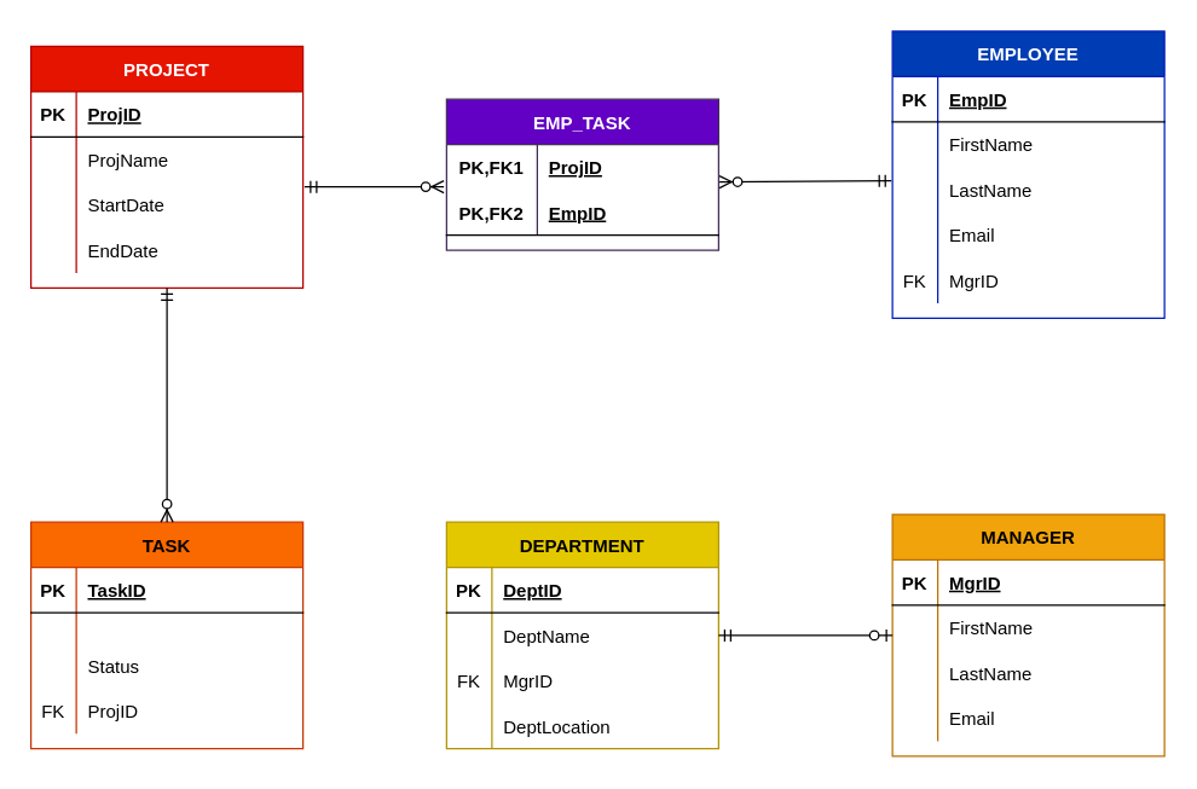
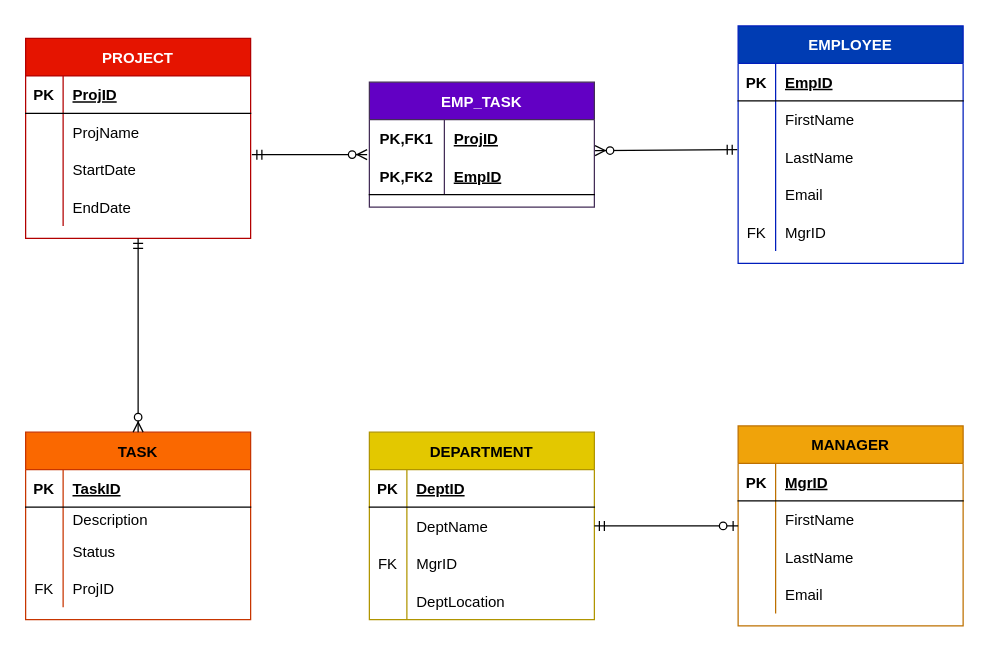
  <mxCell id="0" />
  <mxCell id="1" parent="0" />
  <mxCell id="2" value="DEPARTMENT" style="shape=table;startSize=30;container=1;collapsible=1;childLayout=tableLayout;fixedRows=1;rowLines=0;fontStyle=1;align=center;resizeLast=1;fillColor=#e3c800;strokeColor=#B09500;fontColor=#000000;" vertex="1" parent="1"><mxGeometry x="295" y="345" width="180" height="150" as="geometry" /></mxCell>
  <mxCell id="3" value="" style="shape=partialRectangle;collapsible=0;dropTarget=0;pointerEvents=0;fillColor=none;top=0;left=0;bottom=1;right=0;points=[[0,0.5],[1,0.5]];portConstraint=eastwest;" vertex="1" parent="2"><mxGeometry y="30" width="180" height="30" as="geometry" /></mxCell>
  <mxCell id="4" value="PK" style="shape=partialRectangle;connectable=0;fillColor=none;top=0;left=0;bottom=0;right=0;fontStyle=1;overflow=hidden;" vertex="1" parent="3"><mxGeometry width="30" height="30" as="geometry" /></mxCell>
  <mxCell id="5" value="DeptID" style="shape=partialRectangle;connectable=0;fillColor=none;top=0;left=0;bottom=0;right=0;align=left;spacingLeft=6;fontStyle=5;overflow=hidden;" vertex="1" parent="3"><mxGeometry x="30" width="150" height="30" as="geometry" /></mxCell>
  <mxCell id="6" value="" style="shape=partialRectangle;collapsible=0;dropTarget=0;pointerEvents=0;fillColor=none;top=0;left=0;bottom=0;right=0;points=[[0,0.5],[1,0.5]];portConstraint=eastwest;" vertex="1" parent="2"><mxGeometry y="60" width="180" height="30" as="geometry" /></mxCell>
  <mxCell id="7" value="" style="shape=partialRectangle;connectable=0;fillColor=none;top=0;left=0;bottom=0;right=0;editable=1;overflow=hidden;" vertex="1" parent="6"><mxGeometry width="30" height="30" as="geometry" /></mxCell>
  <mxCell id="8" value="DeptName" style="shape=partialRectangle;connectable=0;fillColor=none;top=0;left=0;bottom=0;right=0;align=left;spacingLeft=6;overflow=hidden;" vertex="1" parent="6"><mxGeometry x="30" width="150" height="30" as="geometry" /></mxCell>
  <mxCell id="9" value="" style="shape=partialRectangle;collapsible=0;dropTarget=0;pointerEvents=0;fillColor=none;top=0;left=0;bottom=0;right=0;points=[[0,0.5],[1,0.5]];portConstraint=eastwest;" vertex="1" parent="2"><mxGeometry y="90" width="180" height="30" as="geometry" /></mxCell>
  <mxCell id="10" value="FK" style="shape=partialRectangle;connectable=0;fillColor=none;top=0;left=0;bottom=0;right=0;fontStyle=0;overflow=hidden;" vertex="1" parent="9"><mxGeometry width="30" height="30" as="geometry" /></mxCell>
  <mxCell id="11" value="MgrID" style="shape=partialRectangle;connectable=0;fillColor=none;top=0;left=0;bottom=0;right=0;align=left;spacingLeft=6;fontStyle=0;overflow=hidden;" vertex="1" parent="9"><mxGeometry x="30" width="150" height="30" as="geometry" /></mxCell>
  <mxCell id="12" value="" style="shape=partialRectangle;collapsible=0;dropTarget=0;pointerEvents=0;fillColor=none;top=0;left=0;bottom=0;right=0;points=[[0,0.5],[1,0.5]];portConstraint=eastwest;" vertex="1" parent="2"><mxGeometry y="120" width="180" height="30" as="geometry" /></mxCell>
  <mxCell id="13" value="" style="shape=partialRectangle;connectable=0;fillColor=none;top=0;left=0;bottom=0;right=0;editable=1;overflow=hidden;" vertex="1" parent="12"><mxGeometry width="30" height="30" as="geometry" /></mxCell>
  <mxCell id="14" value="DeptLocation" style="shape=partialRectangle;connectable=0;fillColor=none;top=0;left=0;bottom=0;right=0;align=left;spacingLeft=6;overflow=hidden;" vertex="1" parent="12"><mxGeometry x="30" width="150" height="30" as="geometry" /></mxCell>
  <mxCell id="15" value="MANAGER" style="shape=table;startSize=30;container=1;collapsible=1;childLayout=tableLayout;fixedRows=1;rowLines=0;fontStyle=1;align=center;resizeLast=1;fillColor=#f0a30a;strokeColor=#BD7000;fontColor=#000000;" vertex="1" parent="1"><mxGeometry x="590" y="340" width="180" height="160" as="geometry" /></mxCell>
  <mxCell id="16" value="" style="shape=partialRectangle;collapsible=0;dropTarget=0;pointerEvents=0;fillColor=none;top=0;left=0;bottom=1;right=0;points=[[0,0.5],[1,0.5]];portConstraint=eastwest;" vertex="1" parent="15"><mxGeometry y="30" width="180" height="30" as="geometry" /></mxCell>
  <mxCell id="17" value="PK" style="shape=partialRectangle;connectable=0;fillColor=none;top=0;left=0;bottom=0;right=0;fontStyle=1;overflow=hidden;" vertex="1" parent="16"><mxGeometry width="30" height="30" as="geometry" /></mxCell>
  <mxCell id="18" value="MgrID" style="shape=partialRectangle;connectable=0;fillColor=none;top=0;left=0;bottom=0;right=0;align=left;spacingLeft=6;fontStyle=5;overflow=hidden;" vertex="1" parent="16"><mxGeometry x="30" width="150" height="30" as="geometry" /></mxCell>
  <mxCell id="19" value="" style="shape=partialRectangle;collapsible=0;dropTarget=0;pointerEvents=0;fillColor=none;top=0;left=0;bottom=0;right=0;points=[[0,0.5],[1,0.5]];portConstraint=eastwest;" vertex="1" parent="15"><mxGeometry y="60" width="180" height="30" as="geometry" /></mxCell>
  <mxCell id="20" value="" style="shape=partialRectangle;connectable=0;fillColor=none;top=0;left=0;bottom=0;right=0;editable=1;overflow=hidden;" vertex="1" parent="19"><mxGeometry width="30" height="30" as="geometry" /></mxCell>
  <mxCell id="21" value="FirstName" style="shape=partialRectangle;connectable=0;fillColor=none;top=0;left=0;bottom=0;right=0;align=left;spacingLeft=6;overflow=hidden;" vertex="1" parent="19"><mxGeometry x="30" width="150" height="30" as="geometry" /></mxCell>
  <mxCell id="22" value="" style="shape=partialRectangle;collapsible=0;dropTarget=0;pointerEvents=0;fillColor=none;top=0;left=0;bottom=0;right=0;points=[[0,0.5],[1,0.5]];portConstraint=eastwest;" vertex="1" parent="15"><mxGeometry y="90" width="180" height="30" as="geometry" /></mxCell>
  <mxCell id="23" value="" style="shape=partialRectangle;connectable=0;fillColor=none;top=0;left=0;bottom=0;right=0;editable=1;overflow=hidden;" vertex="1" parent="22"><mxGeometry width="30" height="30" as="geometry" /></mxCell>
  <mxCell id="24" value="LastName    " style="shape=partialRectangle;connectable=0;fillColor=none;top=0;left=0;bottom=0;right=0;align=left;spacingLeft=6;overflow=hidden;" vertex="1" parent="22"><mxGeometry x="30" width="150" height="30" as="geometry" /></mxCell>
  <mxCell id="25" value="" style="shape=partialRectangle;collapsible=0;dropTarget=0;pointerEvents=0;fillColor=none;top=0;left=0;bottom=0;right=0;points=[[0,0.5],[1,0.5]];portConstraint=eastwest;" vertex="1" parent="15"><mxGeometry y="120" width="180" height="30" as="geometry" /></mxCell>
  <mxCell id="26" value="" style="shape=partialRectangle;connectable=0;fillColor=none;top=0;left=0;bottom=0;right=0;editable=1;overflow=hidden;" vertex="1" parent="25"><mxGeometry width="30" height="30" as="geometry" /></mxCell>
  <mxCell id="27" value="Email" style="shape=partialRectangle;connectable=0;fillColor=none;top=0;left=0;bottom=0;right=0;align=left;spacingLeft=6;overflow=hidden;" vertex="1" parent="25"><mxGeometry x="30" width="150" height="30" as="geometry" /></mxCell>
  <mxCell id="28" value="EMPLOYEE" style="shape=table;startSize=30;container=1;collapsible=1;childLayout=tableLayout;fixedRows=1;rowLines=0;fontStyle=1;align=center;resizeLast=1;strokeColor=#001DBC;fontColor=#ffffff;fillColor=#003CB3;" vertex="1" parent="1"><mxGeometry x="590" y="20" width="180" height="190" as="geometry" /></mxCell>
  <mxCell id="29" value="" style="shape=partialRectangle;collapsible=0;dropTarget=0;pointerEvents=0;fillColor=none;top=0;left=0;bottom=1;right=0;points=[[0,0.5],[1,0.5]];portConstraint=eastwest;" vertex="1" parent="28"><mxGeometry y="30" width="180" height="30" as="geometry" /></mxCell>
  <mxCell id="30" value="PK" style="shape=partialRectangle;connectable=0;fillColor=none;top=0;left=0;bottom=0;right=0;fontStyle=1;overflow=hidden;" vertex="1" parent="29"><mxGeometry width="30" height="30" as="geometry" /></mxCell>
  <mxCell id="31" value="EmpID" style="shape=partialRectangle;connectable=0;fillColor=none;top=0;left=0;bottom=0;right=0;align=left;spacingLeft=6;fontStyle=5;overflow=hidden;" vertex="1" parent="29"><mxGeometry x="30" width="150" height="30" as="geometry" /></mxCell>
  <mxCell id="32" value="" style="shape=partialRectangle;collapsible=0;dropTarget=0;pointerEvents=0;fillColor=none;top=0;left=0;bottom=0;right=0;points=[[0,0.5],[1,0.5]];portConstraint=eastwest;" vertex="1" parent="28"><mxGeometry y="60" width="180" height="30" as="geometry" /></mxCell>
  <mxCell id="33" value="" style="shape=partialRectangle;connectable=0;fillColor=none;top=0;left=0;bottom=0;right=0;editable=1;overflow=hidden;" vertex="1" parent="32"><mxGeometry width="30" height="30" as="geometry" /></mxCell>
  <mxCell id="34" value="FirstName    " style="shape=partialRectangle;connectable=0;fillColor=none;top=0;left=0;bottom=0;right=0;align=left;spacingLeft=6;overflow=hidden;" vertex="1" parent="32"><mxGeometry x="30" width="150" height="30" as="geometry" /></mxCell>
  <mxCell id="35" value="" style="shape=partialRectangle;collapsible=0;dropTarget=0;pointerEvents=0;fillColor=none;top=0;left=0;bottom=0;right=0;points=[[0,0.5],[1,0.5]];portConstraint=eastwest;" vertex="1" parent="28"><mxGeometry y="90" width="180" height="30" as="geometry" /></mxCell>
  <mxCell id="36" value="" style="shape=partialRectangle;connectable=0;fillColor=none;top=0;left=0;bottom=0;right=0;editable=1;overflow=hidden;" vertex="1" parent="35"><mxGeometry width="30" height="30" as="geometry" /></mxCell>
  <mxCell id="37" value="LastName" style="shape=partialRectangle;connectable=0;fillColor=none;top=0;left=0;bottom=0;right=0;align=left;spacingLeft=6;overflow=hidden;" vertex="1" parent="35"><mxGeometry x="30" width="150" height="30" as="geometry" /></mxCell>
  <mxCell id="38" value="" style="shape=partialRectangle;collapsible=0;dropTarget=0;pointerEvents=0;fillColor=none;top=0;left=0;bottom=0;right=0;points=[[0,0.5],[1,0.5]];portConstraint=eastwest;" vertex="1" parent="28"><mxGeometry y="120" width="180" height="30" as="geometry" /></mxCell>
  <mxCell id="39" value="" style="shape=partialRectangle;connectable=0;fillColor=none;top=0;left=0;bottom=0;right=0;editable=1;overflow=hidden;" vertex="1" parent="38"><mxGeometry width="30" height="30" as="geometry" /></mxCell>
  <mxCell id="40" value="Email" style="shape=partialRectangle;connectable=0;fillColor=none;top=0;left=0;bottom=0;right=0;align=left;spacingLeft=6;overflow=hidden;" vertex="1" parent="38"><mxGeometry x="30" width="150" height="30" as="geometry" /></mxCell>
  <mxCell id="41" value="" style="shape=partialRectangle;collapsible=0;dropTarget=0;pointerEvents=0;fillColor=none;top=0;left=0;bottom=0;right=0;points=[[0,0.5],[1,0.5]];portConstraint=eastwest;" vertex="1" parent="28"><mxGeometry y="150" width="180" height="30" as="geometry" /></mxCell>
  <mxCell id="42" value="FK" style="shape=partialRectangle;connectable=0;fillColor=none;top=0;left=0;bottom=0;right=0;fontStyle=0;overflow=hidden;" vertex="1" parent="41"><mxGeometry width="30" height="30" as="geometry" /></mxCell>
  <mxCell id="43" value="MgrID" style="shape=partialRectangle;connectable=0;fillColor=none;top=0;left=0;bottom=0;right=0;align=left;spacingLeft=6;fontStyle=0;overflow=hidden;" vertex="1" parent="41"><mxGeometry x="30" width="150" height="30" as="geometry" /></mxCell>
  <mxCell id="44" value="PROJECT" style="shape=table;startSize=30;container=1;collapsible=1;childLayout=tableLayout;fixedRows=1;rowLines=0;fontStyle=1;align=center;resizeLast=1;fillColor=#e51400;strokeColor=#B20000;fontColor=#ffffff;" vertex="1" parent="1"><mxGeometry x="20" y="30" width="180" height="160" as="geometry" /></mxCell>
  <mxCell id="45" value="" style="shape=partialRectangle;collapsible=0;dropTarget=0;pointerEvents=0;fillColor=none;top=0;left=0;bottom=1;right=0;points=[[0,0.5],[1,0.5]];portConstraint=eastwest;" vertex="1" parent="44"><mxGeometry y="30" width="180" height="30" as="geometry" /></mxCell>
  <mxCell id="46" value="PK" style="shape=partialRectangle;connectable=0;fillColor=none;top=0;left=0;bottom=0;right=0;fontStyle=1;overflow=hidden;" vertex="1" parent="45"><mxGeometry width="30" height="30" as="geometry" /></mxCell>
  <mxCell id="47" value="ProjID" style="shape=partialRectangle;connectable=0;fillColor=none;top=0;left=0;bottom=0;right=0;align=left;spacingLeft=6;fontStyle=5;overflow=hidden;" vertex="1" parent="45"><mxGeometry x="30" width="150" height="30" as="geometry" /></mxCell>
  <mxCell id="48" value="" style="shape=partialRectangle;collapsible=0;dropTarget=0;pointerEvents=0;fillColor=none;top=0;left=0;bottom=0;right=0;points=[[0,0.5],[1,0.5]];portConstraint=eastwest;" vertex="1" parent="44"><mxGeometry y="60" width="180" height="30" as="geometry" /></mxCell>
  <mxCell id="49" value="" style="shape=partialRectangle;connectable=0;fillColor=none;top=0;left=0;bottom=0;right=0;editable=1;overflow=hidden;" vertex="1" parent="48"><mxGeometry width="30" height="30" as="geometry" /></mxCell>
  <mxCell id="50" value="ProjName    " style="shape=partialRectangle;connectable=0;fillColor=none;top=0;left=0;bottom=0;right=0;align=left;spacingLeft=6;overflow=hidden;" vertex="1" parent="48"><mxGeometry x="30" width="150" height="30" as="geometry" /></mxCell>
  <mxCell id="51" value="" style="shape=partialRectangle;collapsible=0;dropTarget=0;pointerEvents=0;fillColor=none;top=0;left=0;bottom=0;right=0;points=[[0,0.5],[1,0.5]];portConstraint=eastwest;" vertex="1" parent="44"><mxGeometry y="90" width="180" height="30" as="geometry" /></mxCell>
  <mxCell id="52" value="" style="shape=partialRectangle;connectable=0;fillColor=none;top=0;left=0;bottom=0;right=0;editable=1;overflow=hidden;" vertex="1" parent="51"><mxGeometry width="30" height="30" as="geometry" /></mxCell>
  <mxCell id="53" value="StartDate" style="shape=partialRectangle;connectable=0;fillColor=none;top=0;left=0;bottom=0;right=0;align=left;spacingLeft=6;overflow=hidden;" vertex="1" parent="51"><mxGeometry x="30" width="150" height="30" as="geometry" /></mxCell>
  <mxCell id="54" style="shape=partialRectangle;collapsible=0;dropTarget=0;pointerEvents=0;fillColor=none;top=0;left=0;bottom=0;right=0;points=[[0,0.5],[1,0.5]];portConstraint=eastwest;" vertex="1" parent="44"><mxGeometry y="120" width="180" height="30" as="geometry" /></mxCell>
  <mxCell id="55" style="shape=partialRectangle;connectable=0;fillColor=none;top=0;left=0;bottom=0;right=0;editable=1;overflow=hidden;" vertex="1" parent="54"><mxGeometry width="30" height="30" as="geometry" /></mxCell>
  <mxCell id="56" value="EndDate" style="shape=partialRectangle;connectable=0;fillColor=none;top=0;left=0;bottom=0;right=0;align=left;spacingLeft=6;overflow=hidden;" vertex="1" parent="54"><mxGeometry x="30" width="150" height="30" as="geometry" /></mxCell>
  <mxCell id="57" value="TASK" style="shape=table;startSize=30;container=1;collapsible=1;childLayout=tableLayout;fixedRows=1;rowLines=0;fontStyle=1;align=center;resizeLast=1;fillColor=#fa6800;strokeColor=#C73500;fontColor=#000000;" vertex="1" parent="1"><mxGeometry x="20" y="345" width="180" height="150" as="geometry" /></mxCell>
  <mxCell id="58" value="" style="shape=partialRectangle;collapsible=0;dropTarget=0;pointerEvents=0;fillColor=none;top=0;left=0;bottom=1;right=0;points=[[0,0.5],[1,0.5]];portConstraint=eastwest;" vertex="1" parent="57"><mxGeometry y="30" width="180" height="30" as="geometry" /></mxCell>
  <mxCell id="59" value="PK" style="shape=partialRectangle;connectable=0;fillColor=none;top=0;left=0;bottom=0;right=0;fontStyle=1;overflow=hidden;" vertex="1" parent="58"><mxGeometry width="30" height="30" as="geometry" /></mxCell>
  <mxCell id="60" value="TaskID" style="shape=partialRectangle;connectable=0;fillColor=none;top=0;left=0;bottom=0;right=0;align=left;spacingLeft=6;fontStyle=5;overflow=hidden;" vertex="1" parent="58"><mxGeometry x="30" width="150" height="30" as="geometry" /></mxCell>
  <mxCell id="61" value="" style="shape=partialRectangle;collapsible=0;dropTarget=0;pointerEvents=0;fillColor=none;top=0;left=0;bottom=0;right=0;points=[[0,0.5],[1,0.5]];portConstraint=eastwest;" vertex="1" parent="57"><mxGeometry y="60" width="180" height="20" as="geometry" /></mxCell>
  <mxCell id="62" value="" style="shape=partialRectangle;connectable=0;fillColor=none;top=0;left=0;bottom=0;right=0;editable=1;overflow=hidden;" vertex="1" parent="61"><mxGeometry width="30" height="20" as="geometry" /></mxCell>
+ <mxCell id="63" value="Description" style="shape=partialRectangle;connectable=0;fillColor=none;top=0;left=0;bottom=0;right=0;align=left;spacingLeft=6;overflow=hidden;" vertex="1" parent="61"><mxGeometry x="30" width="150" height="20" as="geometry" /></mxCell>
  <mxCell id="64" value="" style="shape=partialRectangle;collapsible=0;dropTarget=0;pointerEvents=0;fillColor=none;top=0;left=0;bottom=0;right=0;points=[[0,0.5],[1,0.5]];portConstraint=eastwest;" vertex="1" parent="57"><mxGeometry y="80" width="180" height="30" as="geometry" /></mxCell>
  <mxCell id="65" value="" style="shape=partialRectangle;connectable=0;fillColor=none;top=0;left=0;bottom=0;right=0;editable=1;overflow=hidden;" vertex="1" parent="64"><mxGeometry width="30" height="30" as="geometry" /></mxCell>
  <mxCell id="66" value="Status" style="shape=partialRectangle;connectable=0;fillColor=none;top=0;left=0;bottom=0;right=0;align=left;spacingLeft=6;overflow=hidden;" vertex="1" parent="64"><mxGeometry x="30" width="150" height="30" as="geometry" /></mxCell>
  <mxCell id="67" value="" style="shape=partialRectangle;collapsible=0;dropTarget=0;pointerEvents=0;fillColor=none;top=0;left=0;bottom=0;right=0;points=[[0,0.5],[1,0.5]];portConstraint=eastwest;" vertex="1" parent="57"><mxGeometry y="110" width="180" height="30" as="geometry" /></mxCell>
  <mxCell id="68" value="FK" style="shape=partialRectangle;connectable=0;fillColor=none;top=0;left=0;bottom=0;right=0;fontStyle=0;overflow=hidden;" vertex="1" parent="67"><mxGeometry width="30" height="30" as="geometry" /></mxCell>
  <mxCell id="69" value="ProjID" style="shape=partialRectangle;connectable=0;fillColor=none;top=0;left=0;bottom=0;right=0;align=left;spacingLeft=6;fontStyle=0;overflow=hidden;" vertex="1" parent="67"><mxGeometry x="30" width="150" height="30" as="geometry" /></mxCell>
  <mxCell id="70" value="" style="endArrow=ERzeroToOne;html=1;rounded=0;startArrow=ERmandOne;startFill=0;endFill=1;exitX=1;exitY=0.5;exitDx=0;exitDy=0;" edge="1" parent="1" source="6" target="15"><mxGeometry relative="1" as="geometry"><mxPoint x="120" y="290" as="sourcePoint" /><mxPoint x="250" y="310" as="targetPoint" /></mxGeometry></mxCell>
  <mxCell id="71" value="EMP_TASK" style="shape=table;startSize=30;container=1;collapsible=1;childLayout=tableLayout;fixedRows=1;rowLines=0;fontStyle=1;align=center;resizeLast=1;strokeColor=#432D57;fontColor=#ffffff;fillColor=#6200C4;" vertex="1" parent="1"><mxGeometry x="295" y="65" width="180" height="100" as="geometry" /></mxCell>
  <mxCell id="72" value="" style="shape=partialRectangle;collapsible=0;dropTarget=0;pointerEvents=0;fillColor=none;top=0;left=0;bottom=0;right=0;points=[[0,0.5],[1,0.5]];portConstraint=eastwest;" vertex="1" parent="71"><mxGeometry y="30" width="180" height="30" as="geometry" /></mxCell>
  <mxCell id="73" value="PK,FK1" style="shape=partialRectangle;connectable=0;fillColor=none;top=0;left=0;bottom=0;right=0;fontStyle=1;overflow=hidden;" vertex="1" parent="72"><mxGeometry width="60" height="30" as="geometry" /></mxCell>
  <mxCell id="74" value="ProjID" style="shape=partialRectangle;connectable=0;fillColor=none;top=0;left=0;bottom=0;right=0;align=left;spacingLeft=6;fontStyle=5;overflow=hidden;" vertex="1" parent="72"><mxGeometry x="60" width="120" height="30" as="geometry" /></mxCell>
  <mxCell id="75" value="" style="shape=partialRectangle;collapsible=0;dropTarget=0;pointerEvents=0;fillColor=none;top=0;left=0;bottom=1;right=0;points=[[0,0.5],[1,0.5]];portConstraint=eastwest;" vertex="1" parent="71"><mxGeometry y="60" width="180" height="30" as="geometry" /></mxCell>
  <mxCell id="76" value="PK,FK2" style="shape=partialRectangle;connectable=0;fillColor=none;top=0;left=0;bottom=0;right=0;fontStyle=1;overflow=hidden;" vertex="1" parent="75"><mxGeometry width="60" height="30" as="geometry" /></mxCell>
  <mxCell id="77" value="EmpID" style="shape=partialRectangle;connectable=0;fillColor=none;top=0;left=0;bottom=0;right=0;align=left;spacingLeft=6;fontStyle=5;overflow=hidden;" vertex="1" parent="75"><mxGeometry x="60" width="120" height="30" as="geometry" /></mxCell>
  <mxCell id="78" value="" style="endArrow=ERzeroToMany;html=1;rounded=0;startArrow=ERmandOne;startFill=0;endFill=1;entryX=-0.01;entryY=-0.067;entryDx=0;entryDy=0;entryPerimeter=0;" edge="1" parent="1" target="75"><mxGeometry relative="1" as="geometry"><mxPoint x="201" y="123" as="sourcePoint" /><mxPoint x="280" y="123" as="targetPoint" /></mxGeometry></mxCell>
  <mxCell id="79" value="" style="endArrow=ERmandOne;html=1;rounded=0;exitX=1.003;exitY=0.827;exitDx=0;exitDy=0;startArrow=ERzeroToMany;startFill=1;endFill=0;exitPerimeter=0;entryX=-0.004;entryY=0.3;entryDx=0;entryDy=0;entryPerimeter=0;" edge="1" parent="1" source="72" target="35"><mxGeometry relative="1" as="geometry"><mxPoint x="540" y="370" as="sourcePoint" /><mxPoint x="700" y="370" as="targetPoint" /></mxGeometry></mxCell>
  <mxCell id="80" value="" style="endArrow=ERmandOne;html=1;rounded=0;entryX=0.5;entryY=1;entryDx=0;entryDy=0;exitX=0.5;exitY=0;exitDx=0;exitDy=0;startArrow=ERzeroToMany;startFill=1;endFill=0;" edge="1" parent="1" source="57" target="44"><mxGeometry relative="1" as="geometry"><mxPoint x="410" y="95" as="sourcePoint" /><mxPoint x="520" y="80" as="targetPoint" /><Array as="points" /></mxGeometry></mxCell>
